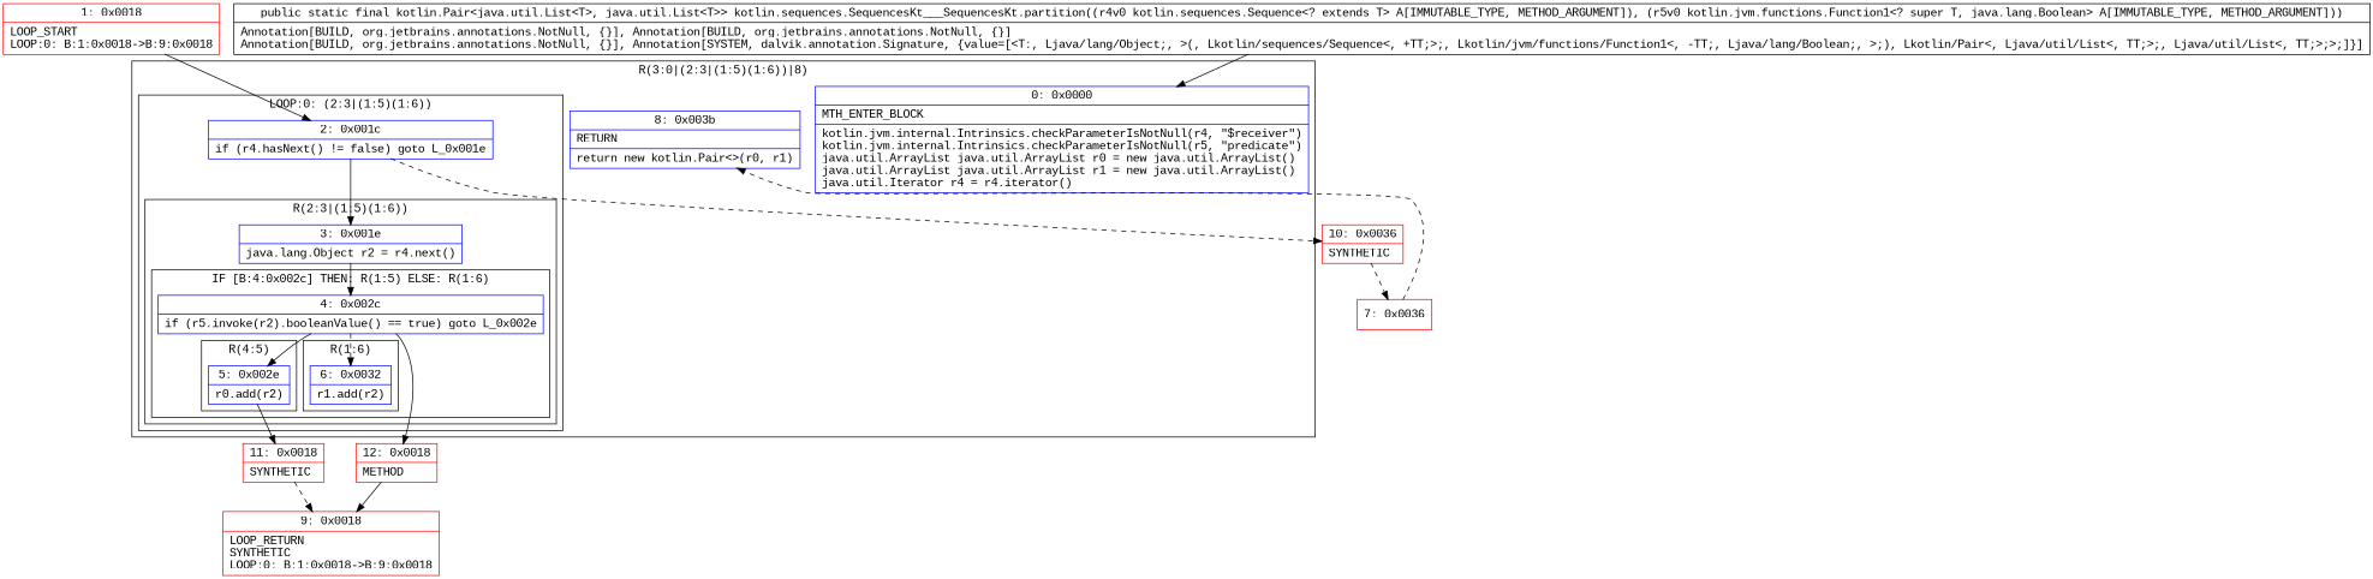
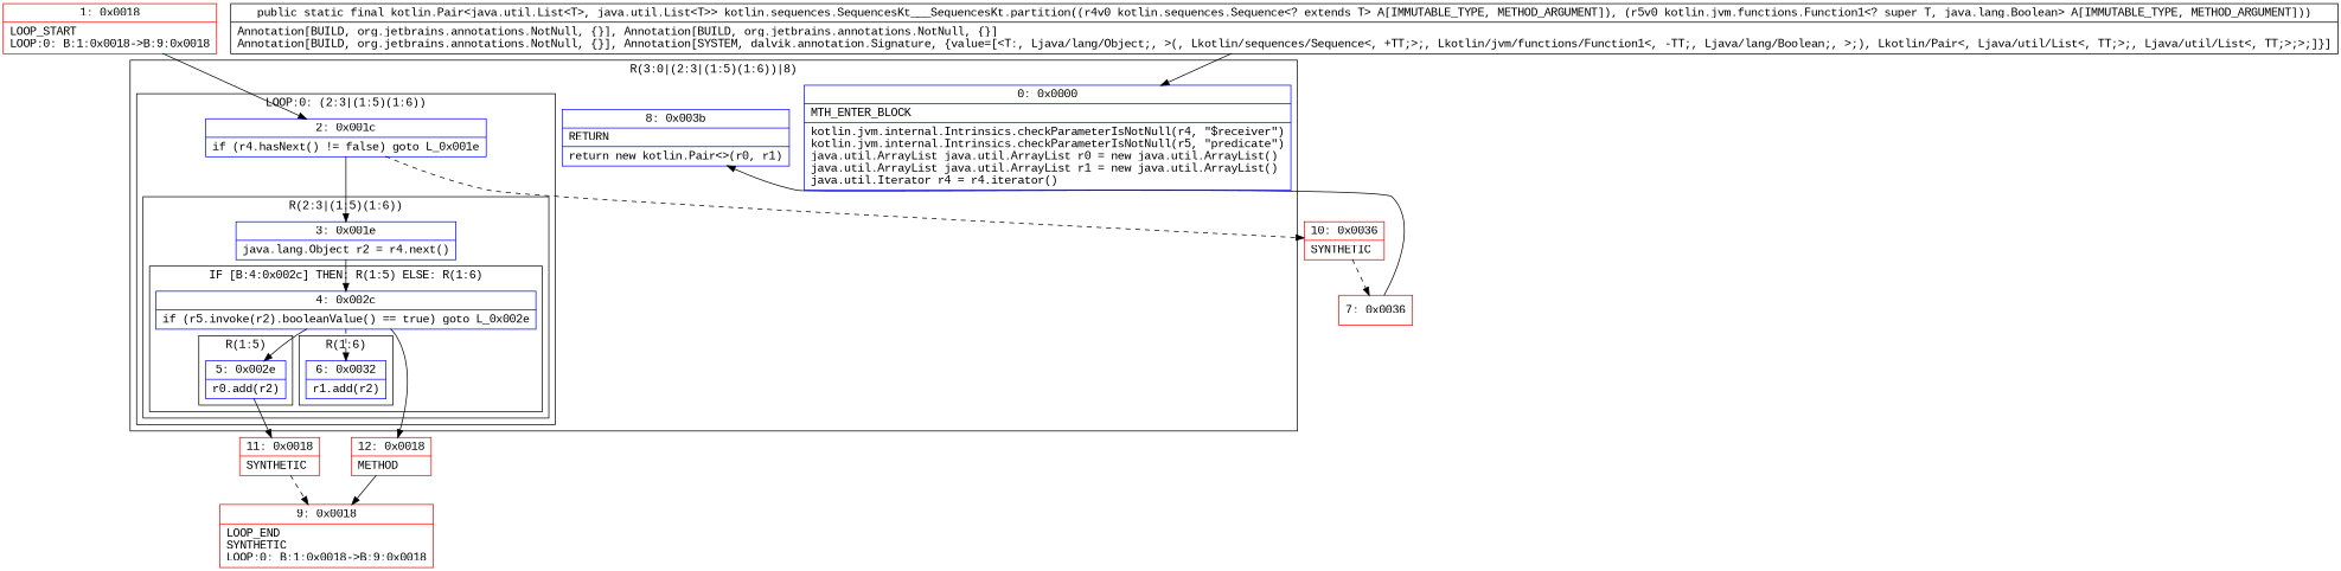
  digraph {
    fontname="Liberation Mono"
    node [color=blue fontname="Liberation Mono" shape=record]
    edge [fontname="Liberation Mono"]
    n1 [label="{5\:\ 0x002e|r0.add(r2)\l}"]
    n2 [label="{6\:\ 0x0032|r1.add(r2)\l}"]
    n3 [label="{4\:\ 0x002c|if (r5.invoke(r2).booleanValue() == true) goto L_0x002e\l}"]
    n4 [label="{3\:\ 0x001e|java.lang.Object r2 = r4.next()\l}"]
    n5 [label="{2\:\ 0x001c|if (r4.hasNext() != false) goto L_0x001e\l}"]
    n6 [label="{0\:\ 0x0000|MTH_ENTER_BLOCK\l|kotlin.jvm.internal.Intrinsics.checkParameterIsNotNull(r4, \"$receiver\")\lkotlin.jvm.internal.Intrinsics.checkParameterIsNotNull(r5, \"predicate\")\ljava.util.ArrayList java.util.ArrayList r0 = new java.util.ArrayList()\ljava.util.ArrayList java.util.ArrayList r1 = new java.util.ArrayList()\ljava.util.Iterator r4 = r4.iterator()\l}"]
    n7 [label="{8\:\ 0x003b|RETURN\l|return new kotlin.Pair\<\>(r0, r1)\l}"]
    n8 [color=red label="{11\:\ 0x0018|SYNTHETIC\l}"]
    n9 [color=red label="{12\:\ 0x0018|METHOD\l}"]
    n10 [color=red label="{10\:\ 0x0036|SYNTHETIC\l}"]
    n11 [color=red label="{1\:\ 0x0018|LOOP_START\lLOOP:0: B:1:0x0018\-\>B:9:0x0018\l}"]
    n12 [color=red label="{7\:\ 0x0036}"]
-   n13 [color=red label="{9\:\ 0x0018|LOOP_RETURN\lSYNTHETIC\lLOOP:0: B:1:0x0018\-\>B:9:0x0018\l}"]
+   n13 [color=red label="{9\:\ 0x0018|LOOP_END\lSYNTHETIC\lLOOP:0: B:1:0x0018\-\>B:9:0x0018\l}"]
    n14 [label="{public static final kotlin.Pair\<java.util.List\<T\>, java.util.List\<T\>\> kotlin.sequences.SequencesKt___SequencesKt.partition((r4v0 kotlin.sequences.Sequence\<? extends T\> A[IMMUTABLE_TYPE, METHOD_ARGUMENT]), (r5v0 kotlin.jvm.functions.Function1\<? super T, java.lang.Boolean\> A[IMMUTABLE_TYPE, METHOD_ARGUMENT]))  | Annotation[BUILD, org.jetbrains.annotations.NotNull, \{\}], Annotation[BUILD, org.jetbrains.annotations.NotNull, \{\}]\lAnnotation[BUILD, org.jetbrains.annotations.NotNull, \{\}], Annotation[SYSTEM, dalvik.annotation.Signature, \{value=[\<T:, Ljava\/lang\/Object;, \>(, Lkotlin\/sequences\/Sequence\<, +TT;\>;, Lkotlin\/jvm\/functions\/Function1\<, \-TT;, Ljava\/lang\/Boolean;, \>;), Lkotlin\/Pair\<, Ljava\/util\/List\<, TT;\>;, Ljava\/util\/List\<, TT;\>;\>;]\}]\l}" color=""]
    subgraph cluster_1 {
      label="R(3:0|(2:3|(1:5)(1:6))|8)"
      n6
      n7
      subgraph cluster_2 {
        label="LOOP:0: (2:3|(1:5)(1:6))"
        n5
        subgraph cluster_3 {
          label="R(2:3|(1:5)(1:6))"
          n4
          subgraph cluster_4 {
            label="IF [B:4:0x002c] THEN: R(1:5) ELSE: R(1:6)"
            n3
            subgraph cluster_5 {
-             label="R(4:5)"
+             label="R(1:5)"
              n1
            }
            subgraph cluster_6 {
              label="R(1:6)"
              n2
            }
          }
        }
      }
    }
    n1 -> n8
    n3 -> n1
    n3 -> n2 [style=dashed]
    n3 -> n9
    n4 -> n3
    n5 -> n4
    n5 -> n10 [style=dashed]
    n8 -> n13 [style=dashed]
    n9 -> n13
    n10 -> n12 [style=dashed]
    n11 -> n5
-   n12 -> n7 [style=dashed]
+   n12 -> n7
    n14 -> n6
  }
